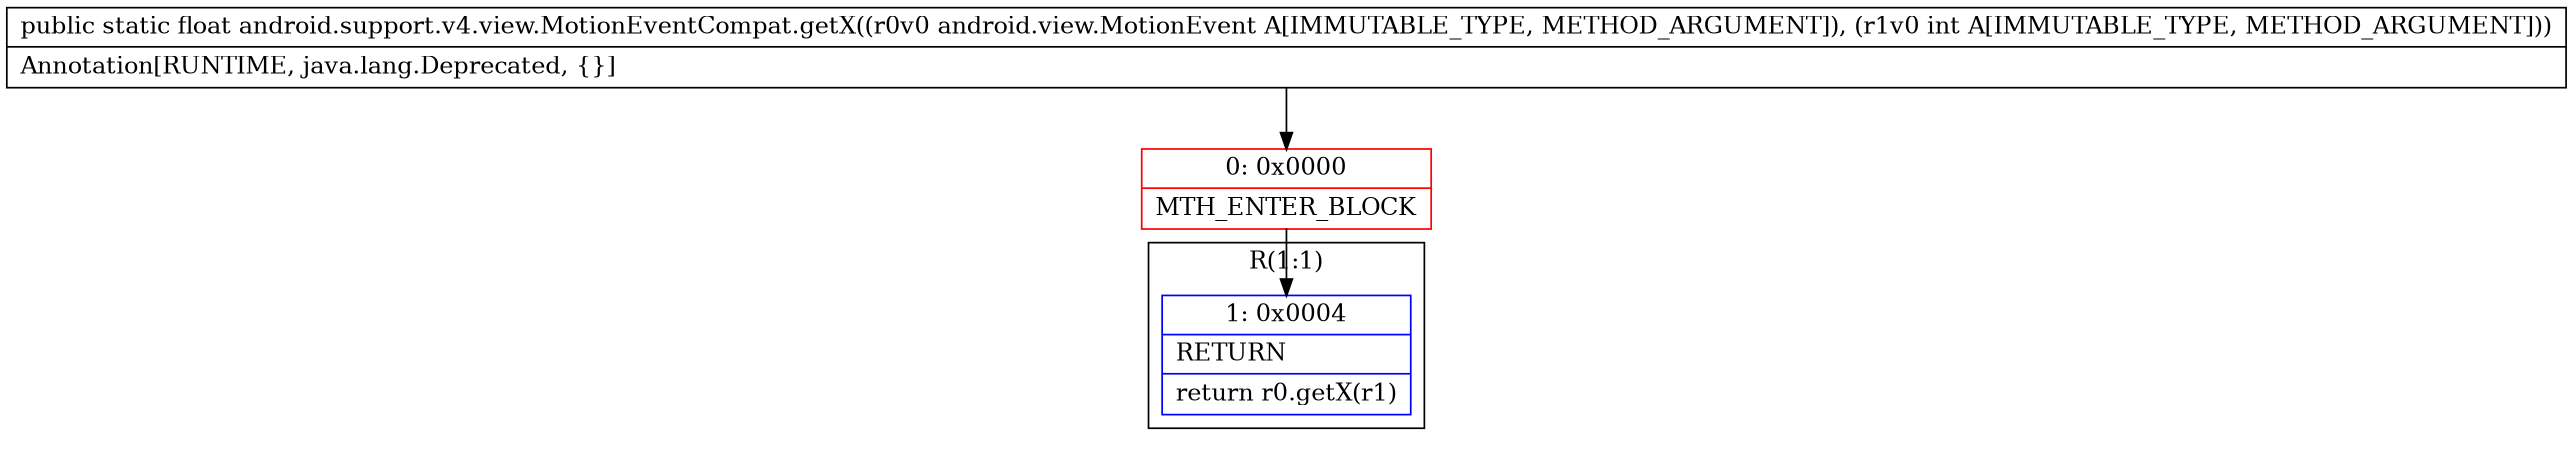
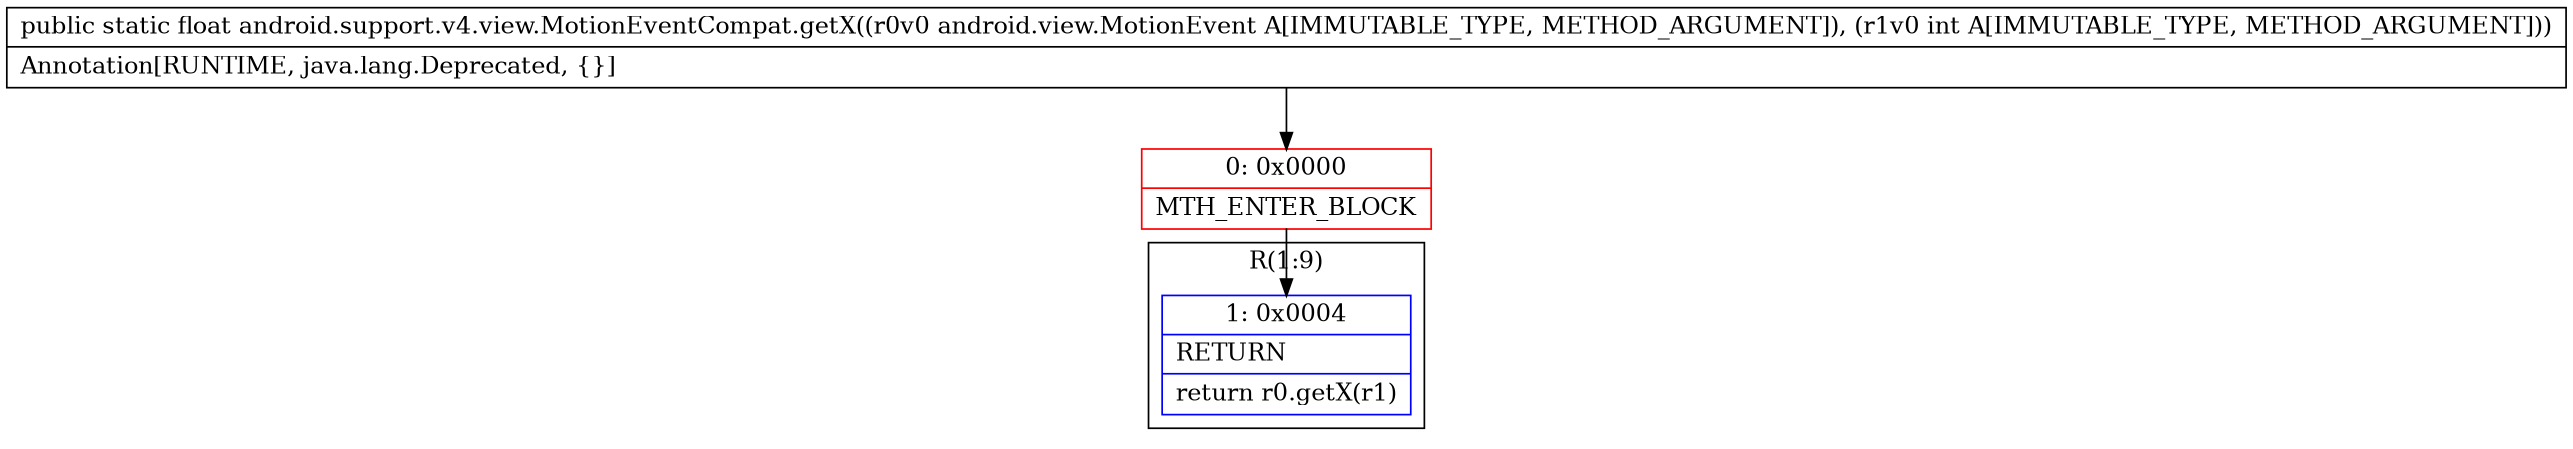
  digraph {
    node [shape=record]
    n1 [color=blue label="{1\:\ 0x0004|RETURN\l|return r0.getX(r1)\l}"]
    n2 [color=red label="{0\:\ 0x0000|MTH_ENTER_BLOCK\l}"]
    n3 [label="{public static float android.support.v4.view.MotionEventCompat.getX((r0v0 android.view.MotionEvent A[IMMUTABLE_TYPE, METHOD_ARGUMENT]), (r1v0 int A[IMMUTABLE_TYPE, METHOD_ARGUMENT]))  | Annotation[RUNTIME, java.lang.Deprecated, \{\}]\l}"]
    subgraph cluster_1 {
-     label="R(1:1)"
+     label="R(1:9)"
      n1
    }
    n2 -> n1
    n3 -> n2
  }
